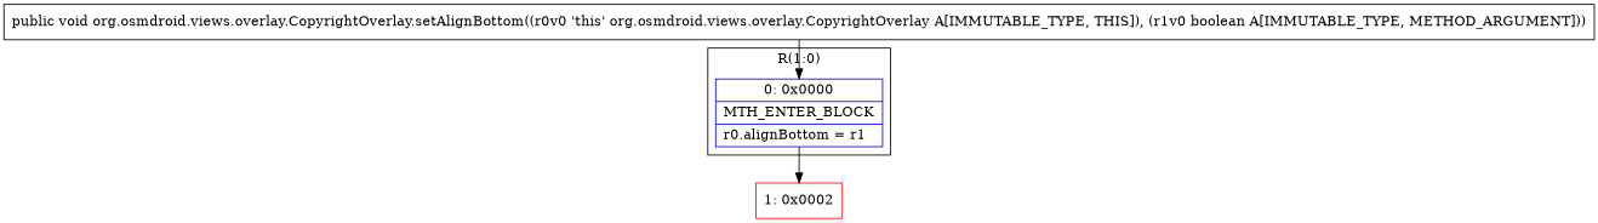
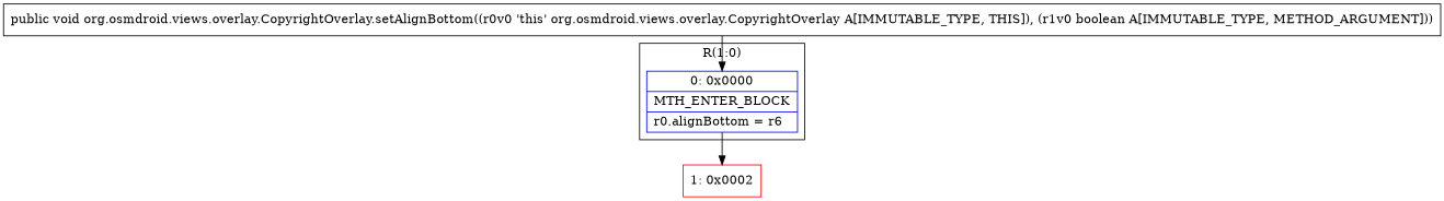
  digraph {
    node [shape=record]
-   n1 [color=blue label="{0\:\ 0x0000|MTH_ENTER_BLOCK\l|r0.alignBottom = r1\l}"]
+   n1 [color=blue label="{0\:\ 0x0000|MTH_ENTER_BLOCK\l|r0.alignBottom = r6\l}"]
    n2 [color=red label="{1\:\ 0x0002}"]
    n3 [label="{public void org.osmdroid.views.overlay.CopyrightOverlay.setAlignBottom((r0v0 'this' org.osmdroid.views.overlay.CopyrightOverlay A[IMMUTABLE_TYPE, THIS]), (r1v0 boolean A[IMMUTABLE_TYPE, METHOD_ARGUMENT])) }"]
    subgraph cluster_1 {
      label="R(1:0)"
      n1
    }
    n1 -> n2
    n3 -> n1
  }
